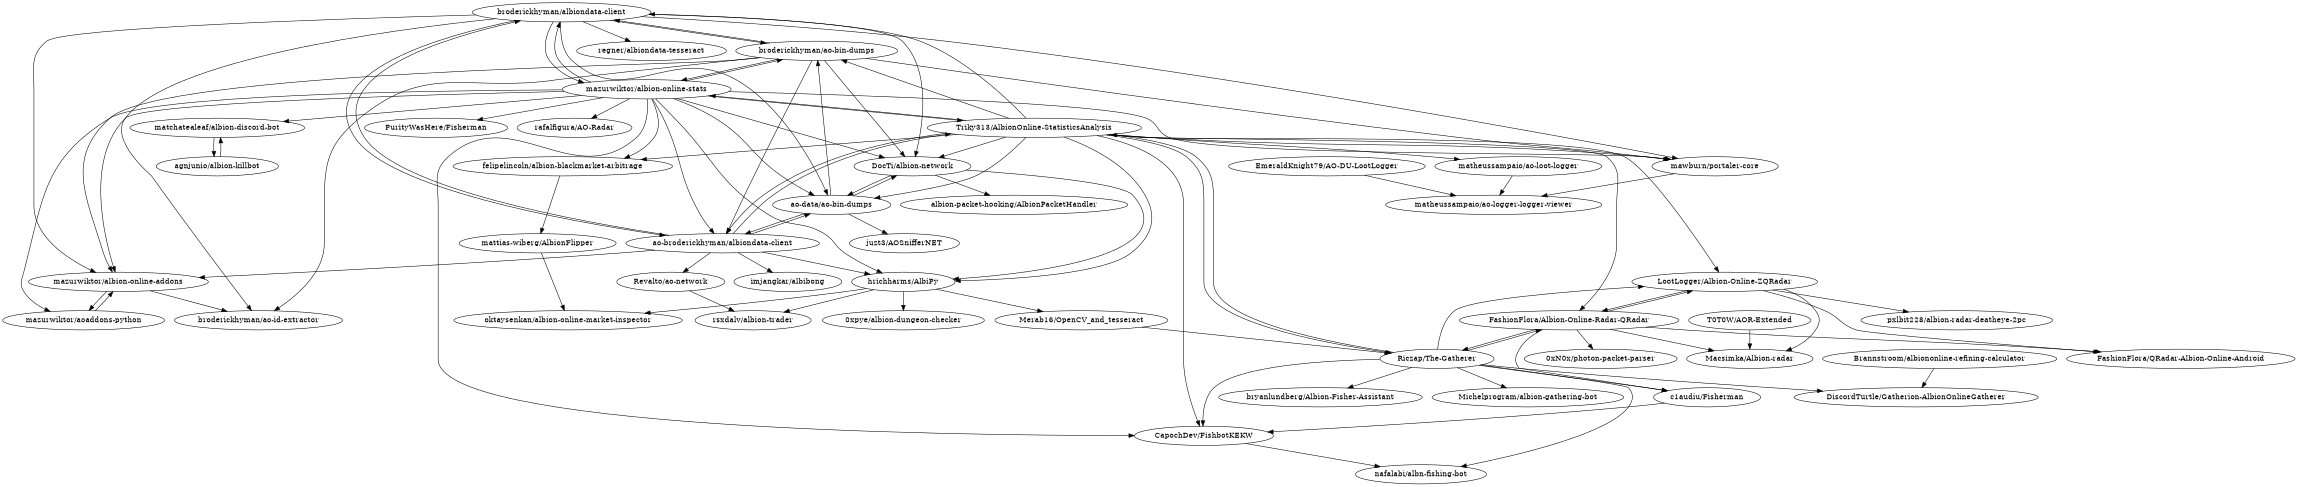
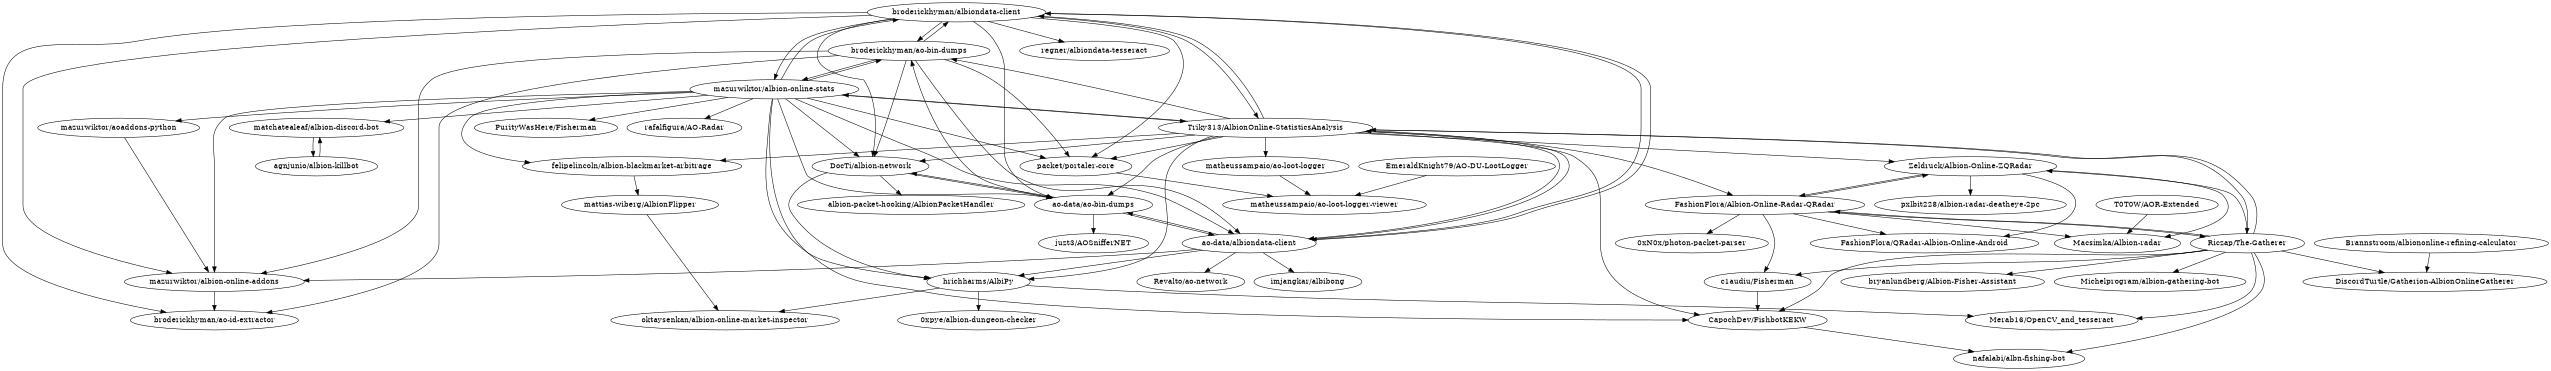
  digraph {
    "broderickhyman/albiondata-client" [l="0.517,46.409"]
    "broderickhyman/ao-bin-dumps" [l="0.526,46.417"]
    "mazurwiktor/albion-online-stats" [l="0.505,46.42"]
    "Triky313/AlbionOnline-StatisticsAnalysis" [l="0.543,46.399"]
-   "mawburn/portaler-core" [l="0.509,46.394"]
+   "mawburn/portaler-core" [l="0.509,46.394" label="packet/portaler-core"]
    "DocTi/albion-network" [l="0.502,46.407"]
-   "ao-data/albiondata-client" [l="0.54,46.422" label="ao-broderickhyman/albiondata-client"]
+   "ao-data/albiondata-client" [l="0.54,46.422"]
    n8 [l="0.472,46.407" label="regner/albiondata-tesseract"]
    "mazurwiktor/albion-online-addons" [l="0.514,46.434"]
    "ao-data/ao-bin-dumps" [l="0.522,46.426"]
    "broderickhyman/ao-id-extractor" [l="0.531,46.432"]
    "felipelincoln/albion-blackmarket-arbitrage" [l="0.516,46.382"]
    "hrichharms/AlbiPy" [l="0.523,46.397"]
    "CapochDev/FishbotKEKW" [l="0.563,46.402"]
    "mazurwiktor/aoaddons-python" [l="0.499,46.439"]
    "PurityWasHere/Fisherman" [l="0.483,46.439"]
    "matchatealeaf/albion-discord-bot" [l="0.465,46.444"]
    "rafalfigura/AO-Radar" [l="0.468,46.424"]
    "Riczap/The-Gatherer" [l="0.574,46.384"]
    "FashionFlora/Albion-Online-Radar-QRadar" [l="0.594,46.377"]
-   "Zeldruck/Albion-Online-ZQRadar" [l="0.604,46.386" label="LootLogger/Albion-Online-ZQRadar"]
+   "Zeldruck/Albion-Online-ZQRadar" [l="0.604,46.386"]
    "matheussampaio/ao-loot-logger" [l="0.531,46.371"]
-   "matheussampaio/ao-loot-logger-viewer" [l="0.51,46.369" label="matheussampaio/ao-logger-logger-viewer"]
+   "matheussampaio/ao-loot-logger-viewer" [l="0.51,46.369"]
    "albion-packet-hooking/AlbionPacketHandler" [l="0.475,46.395"]
    "Revalto/ao-network" [l="0.564,46.428"]
    "imjangkar/albibong" [l="0.556,46.44"]
    "mattias-wiberg/AlbionFlipper" [l="0.492,46.369"]
    "juzt3/AOSnifferNET" [l="0.524,46.449"]
    "Merab16/OpenCV_and_tesseract" [l="0.548,46.381"]
    "oktaysenkan/albion-online-market-inspector" [l="0.5,46.38"]
-   "rsxdalv/albion-trader" [l="0.553,46.414"]
    "0xpye/albion-dungeon-checker" [l="0.493,46.388"]
    "nafalabi/albn-fishing-bot" [l="0.585,46.405"]
    "agnjunio/albion-killbot" [l="0.446,46.455"]
    "c1audiu/Fisherman" [l="0.587,46.393"]
    "bryanlundberg/Albion-Fisher-Assistant" [l="0.567,46.364"]
    "Michelprogram/albion-gathering-bot" [l="0.604,46.4"]
    "DiscordTurtle/Gatherion-AlbionOnlineGatherer" [l="0.582,46.355"]
    "Macsimka/Albion-radar" [l="0.621,46.369"]
    "FashionFlora/QRadar-Albion-Online-Android" [l="0.624,46.38"]
    "0xN0x/photon-packet-parser" [l="0.607,46.36"]
    "pxlbit228/albion-radar-deatheye-2pc" [l="0.634,46.395"]
    "EmeraldKnight79/AO-DU-LootLogger" [l="0.502,46.352"]
    "Brannstroom/albiononline-refining-calculator" [l="0.587,46.336"]
    "T0T0W/AOR-Extended" [l="0.645,46.358"]
    "broderickhyman/albiondata-client" -> "broderickhyman/ao-bin-dumps"
    "broderickhyman/albiondata-client" -> "mazurwiktor/albion-online-stats"
+   "broderickhyman/albiondata-client" -> "Triky313/AlbionOnline-StatisticsAnalysis"
    "broderickhyman/albiondata-client" -> "mawburn/portaler-core"
    "broderickhyman/albiondata-client" -> "DocTi/albion-network"
    "broderickhyman/albiondata-client" -> "ao-data/albiondata-client"
    "broderickhyman/albiondata-client" -> n8
    "broderickhyman/albiondata-client" -> "mazurwiktor/albion-online-addons"
    "broderickhyman/albiondata-client" -> "ao-data/ao-bin-dumps"
    "broderickhyman/albiondata-client" -> "broderickhyman/ao-id-extractor"
    "broderickhyman/ao-bin-dumps" -> "broderickhyman/albiondata-client"
    "broderickhyman/ao-bin-dumps" -> "mazurwiktor/albion-online-stats"
    "broderickhyman/ao-bin-dumps" -> "mawburn/portaler-core"
    "broderickhyman/ao-bin-dumps" -> "DocTi/albion-network"
    "broderickhyman/ao-bin-dumps" -> "ao-data/albiondata-client"
    "broderickhyman/ao-bin-dumps" -> "mazurwiktor/albion-online-addons"
    "broderickhyman/ao-bin-dumps" -> "broderickhyman/ao-id-extractor"
    "mazurwiktor/albion-online-stats" -> "broderickhyman/albiondata-client"
    "mazurwiktor/albion-online-stats" -> "broderickhyman/ao-bin-dumps"
    "mazurwiktor/albion-online-stats" -> "Triky313/AlbionOnline-StatisticsAnalysis"
    "mazurwiktor/albion-online-stats" -> "mawburn/portaler-core"
    "mazurwiktor/albion-online-stats" -> "DocTi/albion-network"
    "mazurwiktor/albion-online-stats" -> "ao-data/albiondata-client"
    "mazurwiktor/albion-online-stats" -> "mazurwiktor/albion-online-addons"
    "mazurwiktor/albion-online-stats" -> "ao-data/ao-bin-dumps"
    "mazurwiktor/albion-online-stats" -> "felipelincoln/albion-blackmarket-arbitrage"
    "mazurwiktor/albion-online-stats" -> "hrichharms/AlbiPy"
    "mazurwiktor/albion-online-stats" -> "CapochDev/FishbotKEKW"
    "mazurwiktor/albion-online-stats" -> "mazurwiktor/aoaddons-python"
    "mazurwiktor/albion-online-stats" -> "PurityWasHere/Fisherman"
    "mazurwiktor/albion-online-stats" -> "matchatealeaf/albion-discord-bot"
    "mazurwiktor/albion-online-stats" -> "rafalfigura/AO-Radar"
    "Triky313/AlbionOnline-StatisticsAnalysis" -> "broderickhyman/albiondata-client"
    "Triky313/AlbionOnline-StatisticsAnalysis" -> "broderickhyman/ao-bin-dumps"
    "Triky313/AlbionOnline-StatisticsAnalysis" -> "mazurwiktor/albion-online-stats"
    "Triky313/AlbionOnline-StatisticsAnalysis" -> "mawburn/portaler-core"
    "Triky313/AlbionOnline-StatisticsAnalysis" -> "DocTi/albion-network"
    "Triky313/AlbionOnline-StatisticsAnalysis" -> "ao-data/albiondata-client"
    "Triky313/AlbionOnline-StatisticsAnalysis" -> "ao-data/ao-bin-dumps"
    "Triky313/AlbionOnline-StatisticsAnalysis" -> "felipelincoln/albion-blackmarket-arbitrage"
    "Triky313/AlbionOnline-StatisticsAnalysis" -> "hrichharms/AlbiPy"
    "Triky313/AlbionOnline-StatisticsAnalysis" -> "CapochDev/FishbotKEKW"
    "Triky313/AlbionOnline-StatisticsAnalysis" -> "Riczap/The-Gatherer"
    "Triky313/AlbionOnline-StatisticsAnalysis" -> "FashionFlora/Albion-Online-Radar-QRadar"
    "Triky313/AlbionOnline-StatisticsAnalysis" -> "Zeldruck/Albion-Online-ZQRadar"
    "Triky313/AlbionOnline-StatisticsAnalysis" -> "matheussampaio/ao-loot-logger"
    "mawburn/portaler-core" -> "matheussampaio/ao-loot-logger-viewer"
    "DocTi/albion-network" -> "ao-data/ao-bin-dumps"
    "DocTi/albion-network" -> "hrichharms/AlbiPy"
    "DocTi/albion-network" -> "albion-packet-hooking/AlbionPacketHandler"
    "ao-data/albiondata-client" -> "broderickhyman/albiondata-client"
    "ao-data/albiondata-client" -> "Triky313/AlbionOnline-StatisticsAnalysis"
    "ao-data/albiondata-client" -> "mazurwiktor/albion-online-addons"
    "ao-data/albiondata-client" -> "ao-data/ao-bin-dumps"
    "ao-data/albiondata-client" -> "hrichharms/AlbiPy"
    "ao-data/albiondata-client" -> "Revalto/ao-network"
    "ao-data/albiondata-client" -> "imjangkar/albibong"
    "mazurwiktor/albion-online-addons" -> "broderickhyman/ao-id-extractor"
-   "mazurwiktor/albion-online-addons" -> "mazurwiktor/aoaddons-python"
    "ao-data/ao-bin-dumps" -> "broderickhyman/ao-bin-dumps"
    "ao-data/ao-bin-dumps" -> "DocTi/albion-network"
    "ao-data/ao-bin-dumps" -> "ao-data/albiondata-client"
    "ao-data/ao-bin-dumps" -> "juzt3/AOSnifferNET"
    "felipelincoln/albion-blackmarket-arbitrage" -> "mattias-wiberg/AlbionFlipper"
    "hrichharms/AlbiPy" -> "Merab16/OpenCV_and_tesseract"
    "hrichharms/AlbiPy" -> "oktaysenkan/albion-online-market-inspector"
-   "hrichharms/AlbiPy" -> "rsxdalv/albion-trader"
    "hrichharms/AlbiPy" -> "0xpye/albion-dungeon-checker"
    "CapochDev/FishbotKEKW" -> "nafalabi/albn-fishing-bot"
    "mazurwiktor/aoaddons-python" -> "mazurwiktor/albion-online-addons"
    "matchatealeaf/albion-discord-bot" -> "agnjunio/albion-killbot"
    "Riczap/The-Gatherer" -> "Triky313/AlbionOnline-StatisticsAnalysis"
    "Riczap/The-Gatherer" -> "CapochDev/FishbotKEKW"
    "Riczap/The-Gatherer" -> "FashionFlora/Albion-Online-Radar-QRadar"
    "Riczap/The-Gatherer" -> "Zeldruck/Albion-Online-ZQRadar"
-   "Merab16/OpenCV_and_tesseract" -> "Riczap/The-Gatherer"
+   "Riczap/The-Gatherer" -> "Merab16/OpenCV_and_tesseract"
    "Riczap/The-Gatherer" -> "nafalabi/albn-fishing-bot"
    "Riczap/The-Gatherer" -> "c1audiu/Fisherman"
    "Riczap/The-Gatherer" -> "bryanlundberg/Albion-Fisher-Assistant"
    "Riczap/The-Gatherer" -> "Michelprogram/albion-gathering-bot"
    "Riczap/The-Gatherer" -> "DiscordTurtle/Gatherion-AlbionOnlineGatherer"
    "FashionFlora/Albion-Online-Radar-QRadar" -> "Riczap/The-Gatherer"
    "FashionFlora/Albion-Online-Radar-QRadar" -> "Zeldruck/Albion-Online-ZQRadar"
    "FashionFlora/Albion-Online-Radar-QRadar" -> "c1audiu/Fisherman"
    "FashionFlora/Albion-Online-Radar-QRadar" -> "Macsimka/Albion-radar"
    "FashionFlora/Albion-Online-Radar-QRadar" -> "FashionFlora/QRadar-Albion-Online-Android"
    "FashionFlora/Albion-Online-Radar-QRadar" -> "0xN0x/photon-packet-parser"
    "Zeldruck/Albion-Online-ZQRadar" -> "FashionFlora/Albion-Online-Radar-QRadar"
    "Zeldruck/Albion-Online-ZQRadar" -> "Macsimka/Albion-radar"
    "Zeldruck/Albion-Online-ZQRadar" -> "FashionFlora/QRadar-Albion-Online-Android"
    "Zeldruck/Albion-Online-ZQRadar" -> "pxlbit228/albion-radar-deatheye-2pc"
    "matheussampaio/ao-loot-logger" -> "matheussampaio/ao-loot-logger-viewer"
-   "Revalto/ao-network" -> "rsxdalv/albion-trader"
    "mattias-wiberg/AlbionFlipper" -> "oktaysenkan/albion-online-market-inspector"
    "agnjunio/albion-killbot" -> "matchatealeaf/albion-discord-bot"
    "c1audiu/Fisherman" -> "CapochDev/FishbotKEKW"
    "EmeraldKnight79/AO-DU-LootLogger" -> "matheussampaio/ao-loot-logger-viewer"
    "Brannstroom/albiononline-refining-calculator" -> "DiscordTurtle/Gatherion-AlbionOnlineGatherer"
    "T0T0W/AOR-Extended" -> "Macsimka/Albion-radar"
  }
